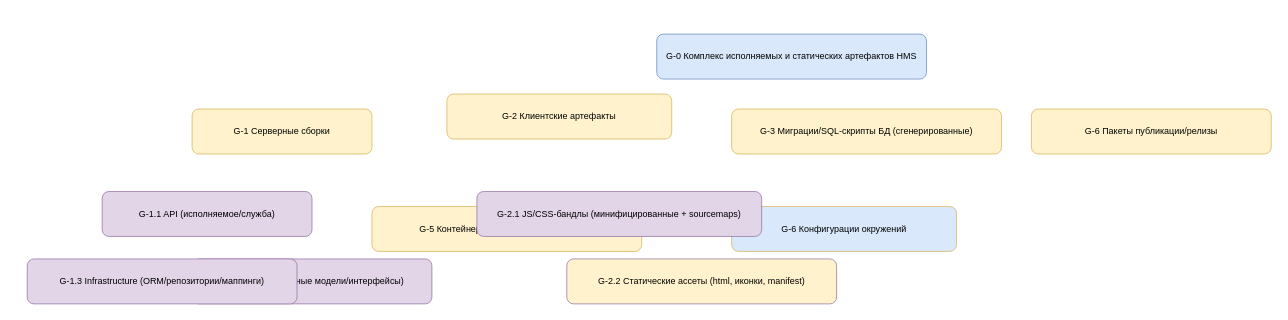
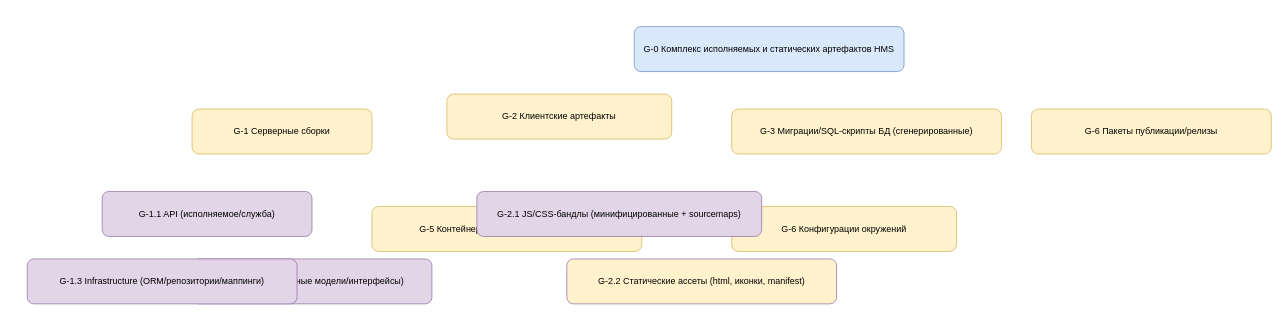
  <mxCell id="0" />
  <mxCell id="1" parent="0" />
- <mxCell id="2" value="G-0 Комплекс исполняемых и статических артефактов HMS" style="rounded=1;whiteSpace=wrap;html=1;fillColor=#dae8fc;strokeColor=#6c8ebf;" vertex="1" parent="1"><mxGeometry x="860" y="30" width="360" height="60" as="geometry" /></mxCell>
+ <mxCell id="2" value="G-0 Комплекс исполняемых и статических артефактов HMS" style="rounded=1;whiteSpace=wrap;html=1;fillColor=#dae8fc;strokeColor=#6c8ebf;" vertex="1" parent="1"><mxGeometry x="830" y="20" width="360" height="60" as="geometry" /></mxCell>
  <mxCell id="3" value="G-1 Серверные сборки" style="rounded=1;whiteSpace=wrap;html=1;fillColor=#fff2cc;strokeColor=#d6b656;" vertex="1" parent="1"><mxGeometry x="240" y="130" width="240" height="60" as="geometry" /></mxCell>
  <mxCell id="4" value="G-2 Клиентские артефакты" style="rounded=1;whiteSpace=wrap;html=1;fillColor=#fff2cc;strokeColor=#d6b656;" vertex="1" parent="1"><mxGeometry x="580" y="110" width="300" height="60" as="geometry" /></mxCell>
  <mxCell id="5" value="G-3 Миграции/SQL-скрипты БД (сгенерированные)" style="rounded=1;whiteSpace=wrap;html=1;fillColor=#fff2cc;strokeColor=#d6b656;" vertex="1" parent="1"><mxGeometry x="960" y="130" width="360" height="60" as="geometry" /></mxCell>
  <mxCell id="6" value="G-6 Пакеты публикации/релизы" style="rounded=1;whiteSpace=wrap;html=1;fillColor=#fff2cc;strokeColor=#d6b656;" vertex="1" parent="1"><mxGeometry x="1360" y="130" width="320" height="60" as="geometry" /></mxCell>
  <mxCell id="7" value="G-5 Контейнерные образы (опционально)" style="rounded=1;whiteSpace=wrap;html=1;fillColor=#fff2cc;strokeColor=#d6b656;" vertex="1" parent="1"><mxGeometry x="480" y="260" width="360" height="60" as="geometry" /></mxCell>
- <mxCell id="8" value="G-6 Конфигурации окружений" style="rounded=1;whiteSpace=wrap;html=1;fillColor=#dae8fc;strokeColor=#d6b656;" vertex="1" parent="1"><mxGeometry x="960" y="260" width="300" height="60" as="geometry" /></mxCell>
+ <mxCell id="8" value="G-6 Конфигурации окружений" style="rounded=1;whiteSpace=wrap;html=1;fillColor=#fff2cc;strokeColor=#d6b656;" vertex="1" parent="1"><mxGeometry x="960" y="260" width="300" height="60" as="geometry" /></mxCell>
  <mxCell id="9" edge="1" parent="1" source="2" target="3" style="edgeStyle=orthogonalEdgeStyle;rounded=1;endArrow=block;html=1;strokeColor=#6c8ebf;" />
  <mxCell id="10" edge="1" parent="1" source="2" target="4" style="edgeStyle=orthogonalEdgeStyle;rounded=1;endArrow=block;html=1;strokeColor=#6c8ebf;" />
  <mxCell id="11" edge="1" parent="1" source="2" target="5" style="edgeStyle=orthogonalEdgeStyle;rounded=1;endArrow=block;html=1;strokeColor=#6c8ebf;" />
  <mxCell id="12" edge="1" parent="1" source="2" target="6" style="edgeStyle=orthogonalEdgeStyle;rounded=1;endArrow=block;html=1;strokeColor=#6c8ebf;" />
  <mxCell id="13" edge="1" parent="1" source="2" target="7" style="edgeStyle=orthogonalEdgeStyle;rounded=1;endArrow=block;html=1;strokeColor=#6c8ebf;" />
  <mxCell id="14" edge="1" parent="1" source="2" target="8" style="edgeStyle=orthogonalEdgeStyle;rounded=1;endArrow=block;html=1;strokeColor=#6c8ebf;" />
  <mxCell id="15" value="G-1.1 API (исполняемое/служба)" style="rounded=1;whiteSpace=wrap;html=1;fillColor=#e1d5e7;strokeColor=#9673a6;" vertex="1" parent="1"><mxGeometry x="120" y="240" width="280" height="60" as="geometry" /></mxCell>
  <mxCell id="16" value="G-1.2 Core (доменные модели/интерфейсы)" style="rounded=1;whiteSpace=wrap;html=1;fillColor=#e1d5e7;strokeColor=#9673a6;" vertex="1" parent="1"><mxGeometry x="240" y="330" width="320" height="60" as="geometry" /></mxCell>
  <mxCell id="17" value="G-1.3 Infrastructure (ORM/репозитории/маппинги)" style="rounded=1;whiteSpace=wrap;html=1;fillColor=#e1d5e7;strokeColor=#9673a6;" vertex="1" parent="1"><mxGeometry x="20" y="330" width="360" height="60" as="geometry" /></mxCell>
  <mxCell id="18" edge="1" parent="1" source="3" target="15" style="edgeStyle=orthogonalEdgeStyle;rounded=1;endArrow=block;html=1;strokeColor=#d6b656;" />
  <mxCell id="19" edge="1" parent="1" source="3" target="16" style="edgeStyle=orthogonalEdgeStyle;rounded=1;endArrow=block;html=1;strokeColor=#d6b656;" />
  <mxCell id="20" edge="1" parent="1" source="3" target="17" style="edgeStyle=orthogonalEdgeStyle;rounded=1;endArrow=block;html=1;strokeColor=#d6b656;" />
  <mxCell id="21" value="G-2.1 JS/CSS-бандлы (минифицированные + sourcemaps)" style="rounded=1;whiteSpace=wrap;html=1;fillColor=#e1d5e7;strokeColor=#9673a6;" vertex="1" parent="1"><mxGeometry x="620" y="240" width="380" height="60" as="geometry" /></mxCell>
  <mxCell id="22" value="G-2.2 Статические ассеты (html, иконки, manifest)" style="rounded=1;whiteSpace=wrap;html=1;fillColor=#fff2cc;strokeColor=#9673a6;" vertex="1" parent="1"><mxGeometry x="740" y="330" width="360" height="60" as="geometry" /></mxCell>
  <mxCell id="23" edge="1" parent="1" source="4" target="21" style="edgeStyle=orthogonalEdgeStyle;rounded=1;endArrow=block;html=1;strokeColor=#d6b656;" />
  <mxCell id="24" edge="1" parent="1" source="4" target="22" style="edgeStyle=orthogonalEdgeStyle;rounded=1;endArrow=block;html=1;strokeColor=#d6b656;" />
